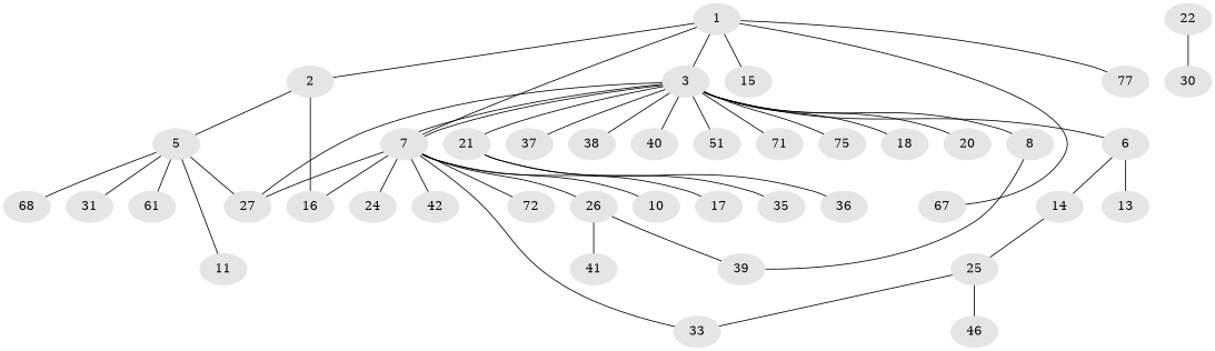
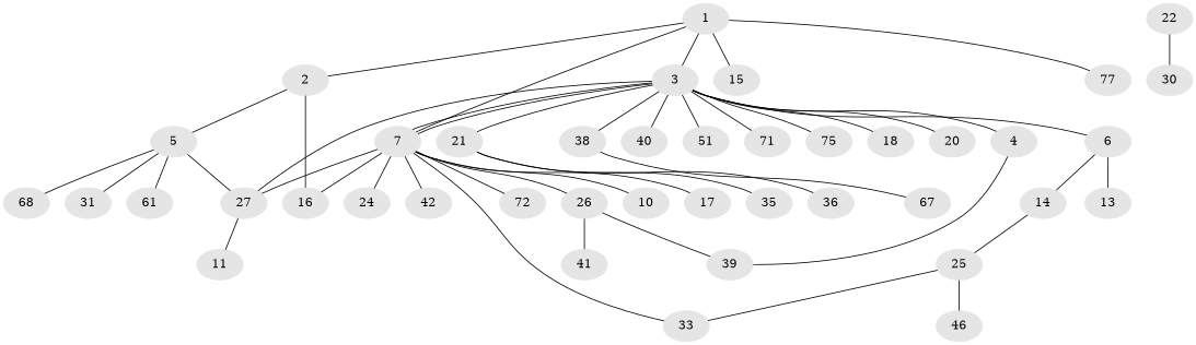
  graph {
    node [color=gray90 style=filled]
    2 [super="+8+53+48"]
    5
    16
    1
    3 [super="+42+12"]
    7 [super="+19+9+34+63+64+69+70+78+79"]
    15
    67
    77
-   4 [super="+57+81" label=8]
+   4 [super="+57+81"]
    6
    18
    20
    21 [super="+80+23"]
    27 [super="+29"]
-   37
    38
    40 [super="+47"]
    51
    71 [super="+74"]
    75
    10
    17 [super="+55"]
    24
    26 [super="+50+65+43"]
    n26 [label=42]
    33 [super="+52+60+56"]
    72
    11 [super="+83+66+49"]
    31
    61
    68
    39 [super="+45"]
    13
    14
    35
    36
    25 [super="+28"]
    30 [super="+44"]
    22
    46
    41
    2 -- 5
    2 -- 16
    5 -- 27
-   5 -- 11
+   27 -- 11
    5 -- 31
    5 -- 61
    5 -- 68
    1 -- 2
    1 -- 3
    1 -- 7
    1 -- 15
-   1 -- 67
+   38 -- 67
    1 -- 77
    3 -- 7
    3 -- 7
    3 -- 4
    3 -- 6
    3 -- 18
    3 -- 20
    3 -- 21
    3 -- 27
-   3 -- 37
    3 -- 38
    3 -- 40
    3 -- 51
    3 -- 71
    3 -- 75
    7 -- 16 [weight=2]
    7 -- 27
    7 -- 10
    7 -- 17
    7 -- 24
    7 -- 26
    7 -- n26
    7 -- 33
    7 -- 72
    4 -- 39
    6 -- 13
    6 -- 14
    21 -- 35
    21 -- 36
    26 -- 39
    26 -- 41
    14 -- 25
    25 -- 33
    25 -- 46
    22 -- 30
  }
